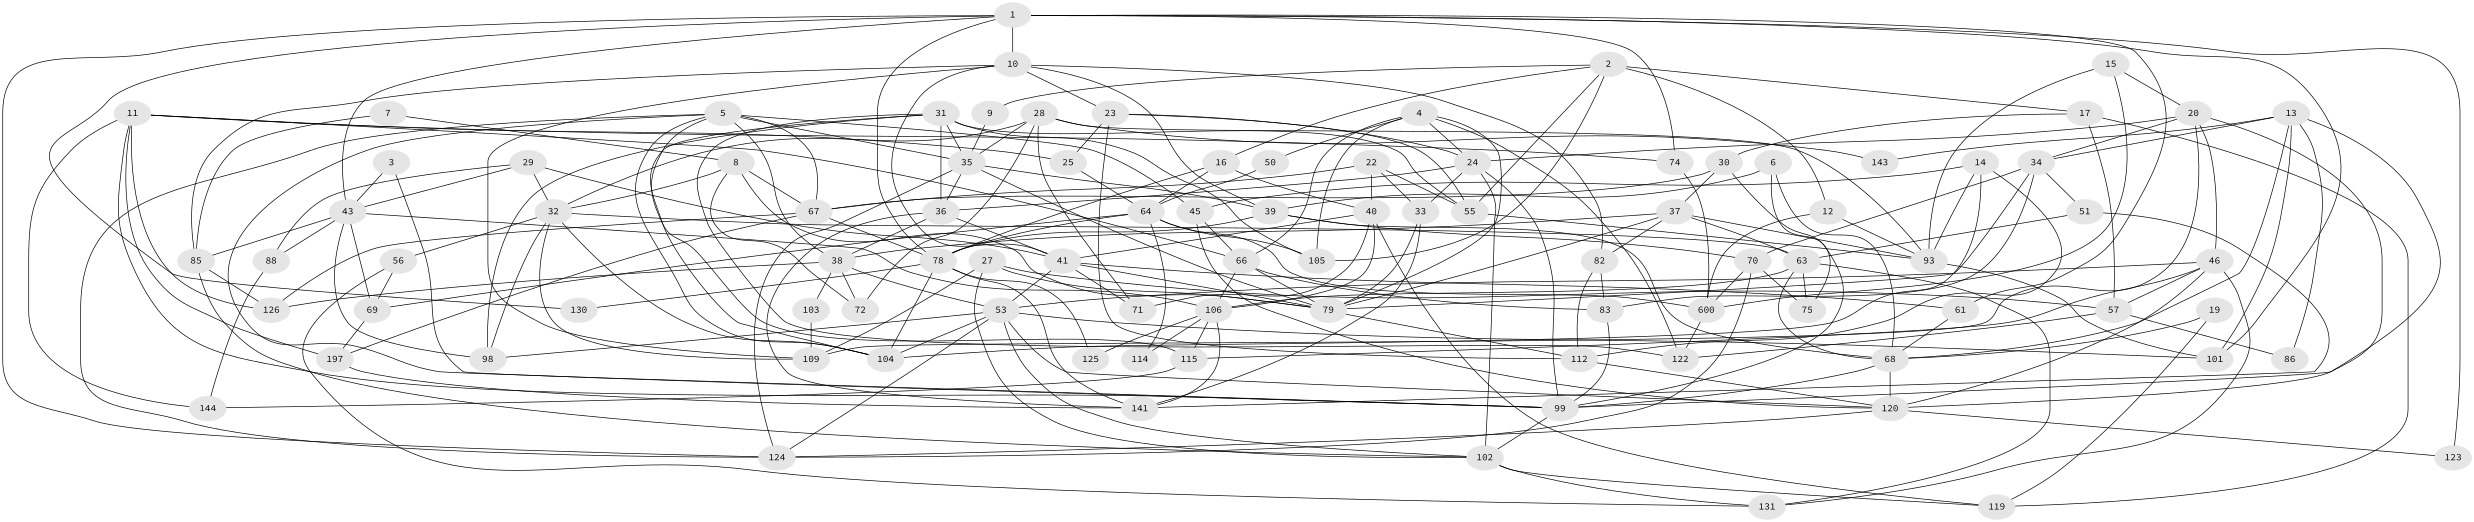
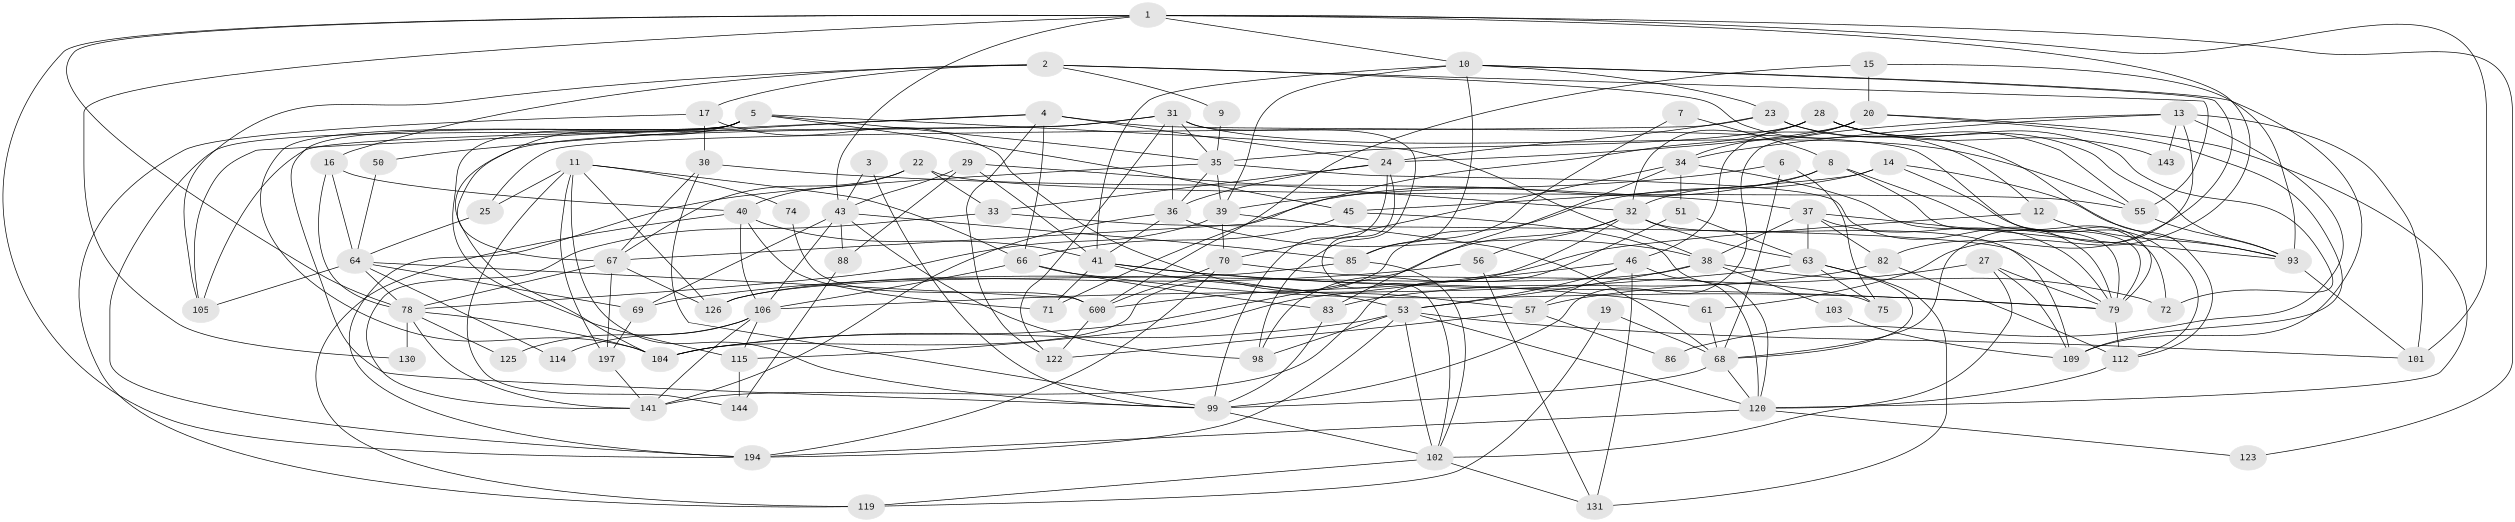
  graph {
    fontname="Source Code Pro"
    node [color=gray90 fontname="Source Code Pro" style=filled]
    edge [fontname="Source Code Pro"]
    1 [super="+47"]
    10 [super="+91"]
    43 [super="+44"]
    61 [super="+90"]
    74
    78 [super="+81"]
    101
    123
-   124 [super="+135"]
+   124 [super="+135" label=194]
    130
    39 [super="+111"]
    85
    23 [super="+117"]
    41 [super="+96"]
    82
    109 [super="+134"]
    88
    98
    106 [super="+113"]
    69 [super="+139"]
    68 [super="+80"]
    n22 [label=600 super="+116"]
    104
    141
    125
    2 [super="+138"]
    9
    12
    16 [super="+87"]
    17 [super="+18"]
    55
    105
    35 [super="+42"]
    93 [super="+129"]
    40 [super="+127"]
    n36 [label=64 super="+136"]
    30
    57 [super="+59"]
    119
    3
    99
    102 [super="+132"]
    4 [super="+52"]
    24 [super="+26"]
    50
    66
    79 [super="+118"]
    122
    33
    36 [super="+76"]
    83 [super="+108"]
    112 [super="+140"]
    5 [super="+58"]
    38 [super="+60"]
    45 [super="+110"]
    67 [super="+95"]
    115 [super="+133"]
    72
    126
    53 [super="+77"]
    103
    120 [super="+142"]
    n63 [label=197]
    144
    70 [super="+84"]
    6
    75
    7
    8
    32 [super="+128"]
    56
    63 [super="+73"]
    25 [super="+62"]
    71
    11 [super="+94"]
    13 [super="+21"]
    34
    86
    143
    51
    14 [super="+49"]
    20 [super="+64"]
    46 [super="+48"]
    15
    114
    37 [super="+54"]
    19
    131
    22 [super="+137"]
    27 [super="+89"]
    28 [super="+92"]
    29 [super="+121"]
    31 [super="+97"]
    1 -- 10
    1 -- 43
    1 -- 61
-   1 -- 74
    1 -- 78
    1 -- 101
    1 -- 123
    1 -- 124
    1 -- 130
    10 -- 39
    10 -- 85
    10 -- 23
    10 -- 41
    10 -- 82
    10 -- 109
    43 -- 85
    43 -- 88
    43 -- 98
    43 -- 106
    43 -- 69
    61 -- 68
    74 -- n22
    78 -- 130
    78 -- 104
    78 -- 141
    78 -- 125
    39 -- 78
    39 -- 68
    39 -- 70
    85 -- 102
    85 -- 126
    23 -- 55
    23 -- 24
    23 -- 112
    23 -- 25 [weight=2]
    41 -- 61
    41 -- 79
    41 -- 53
    41 -- 71
    82 -- 83
    82 -- 112
    88 -- 144
    106 -- 141
    106 -- 125
    106 -- 115
    106 -- 114
    69 -- n63
    68 -- 99
    68 -- 120 [weight=2]
    n22 -- 122
    2 -- 9
    2 -- 12
    2 -- 16
    2 -- 17
    2 -- 55
    2 -- 105
    9 -- 35
    12 -- n22
    12 -- 93
    16 -- 78
    16 -- 40
    16 -- n36
    17 -- 30
    17 -- 57 [weight=2]
    17 -- 119
    55 -- 93
    35 -- 124
    35 -- 39
    35 -- 79
    35 -- 36
    93 -- 101
    40 -- 41
    40 -- 106
    40 -- 119
    40 -- 71
    n36 -- 78
    n36 -- 69
    n36 -- n22
    n36 -- 105
    n36 -- 114
    30 -- 99
    30 -- 67
    30 -- 37
    57 -- 122
    57 -- 86
    3 -- 43
    3 -- 99
    99 -- 102
    102 -- 119
    102 -- 131
    4 -- 105
    4 -- 24
    4 -- 50
    4 -- 66
    4 -- 79
    4 -- 122
    24 -- 99
    24 -- 102
    24 -- 33
    24 -- 36
    50 -- n36
    66 -- 106
    66 -- 79
    66 -- 83
    79 -- 112
    33 -- 141
    33 -- 79
    36 -- 41
    36 -- 141
    36 -- 38
    83 -- 99
    112 -- 120
    5 -- 124
    5 -- 104
    5 -- 35
    5 -- 99
    5 -- 38
    5 -- 45
    5 -- 67
    5 -- 115
    38 -- 72
    38 -- 126
    38 -- 53
    38 -- 103
    45 -- 66
    45 -- 120
    67 -- 78
    67 -- 126
    67 -- n63 [weight=2]
    115 -- 144
    53 -- 101
    53 -- 124
    53 -- 98
    53 -- 104
    53 -- 102
    53 -- 120
    103 -- 109
    120 -- 123
    120 -- 124
    n63 -- 141
    70 -- 124
    70 -- n22
    70 -- 75
    6 -- 39
    6 -- 68
    6 -- 75
    7 -- 85
    7 -- 8
    8 -- 79
    8 -- 67
    8 -- 72
    8 -- 32
    32 -- 109
    32 -- 98
    32 -- 104
    32 -- 56
    32 -- 63
    56 -- 69
    56 -- 131
    63 -- 106
    63 -- 68
    63 -- 75
    63 -- 131
    25 -- n36
    11 -- 74
    11 -- 99
    11 -- 66
    11 -- 126
    11 -- n63
    11 -- 144
    11 -- 25
    13 -- 101
    13 -- 68
    13 -- 99
    13 -- 34
    13 -- 86
    13 -- 143
    34 -- 79
    34 -- 83
    34 -- 70
    34 -- 51
    51 -- 141
    51 -- 63
    14 -- 104
    14 -- 93
    14 -- 112
    14 -- 45
    20 -- 109
    20 -- 24
    20 -- 120
    20 -- 34
    20 -- 46
    46 -- 57
    46 -- 115
    46 -- 53
    46 -- 120
    46 -- 131
    15 -- n22
    15 -- 93
    15 -- 20
    37 -- 82
    37 -- 93
    37 -- 79
    37 -- 38
    37 -- 63
    19 -- 68
    19 -- 119
    22 -- 55
    22 -- 40
    22 -- 33
    22 -- 67
    27 -- 109
    27 -- 57
    27 -- 102
    27 -- 79
    28 -- 35
    28 -- 93
    28 -- 72
    28 -- 32
    28 -- 71
    28 -- 143
    29 -- 43
    29 -- 41
    29 -- 88
    29 -- 32
    31 -- 98
    31 -- 104
    31 -- 55
    31 -- 105
    31 -- 35
    31 -- 122
    31 -- 36
  }
